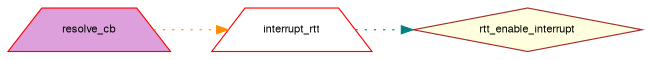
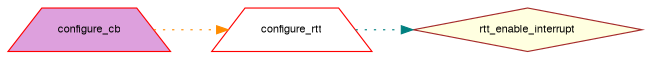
  digraph {
    rankdir=LR
    node [color=red fontname=FreeSans fontsize=10 shape=trapezium style=filled]
    edge [fontname=FreeSans fontsize=10 labelfontname=FreeSans labelfontsize=10 style=dotted]
-   n1 [fillcolor=plum fontcolor=black height=0.2 label=resolve_cb width=0.4]
-   n2 [fillcolor=white height=0.2 label=interrupt_rtt width=0.4]
+   n1 [fillcolor=plum fontcolor=black height=0.2 label=configure_cb width=0.4]
+   n2 [fillcolor=white height=0.2 label=configure_rtt width=0.4]
    n3 [color=brown fillcolor=lightyellow height=0.2 label=rtt_enable_interrupt shape=diamond width=0.4]
    n1 -> n2 [color=darkorange]
    n2 -> n3 [color=teal]
  }
